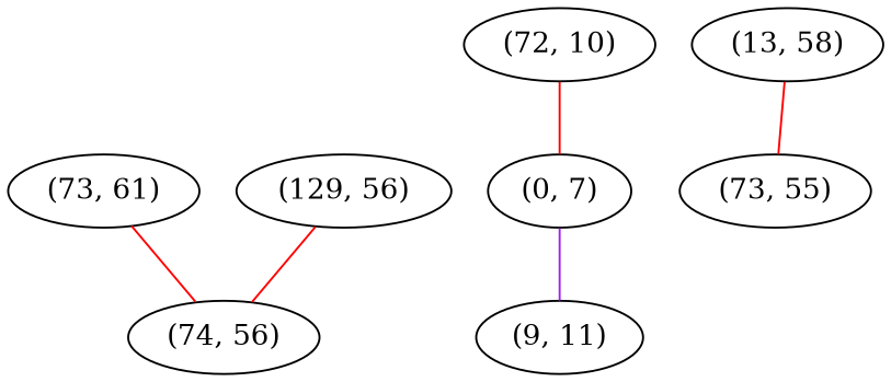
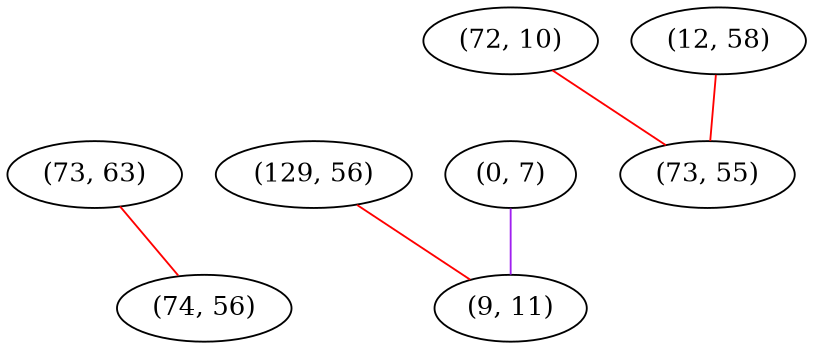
  graph {
    edge [color=red weight=1]
    "(129, 56)"
    "(74, 56)"
    n3 [label="(0, 7)"]
    "(9, 11)"
    "(72, 10)"
    "(73, 55)"
-   "(73, 61)"
-   "(12, 58)" [label="(13, 58)"]
-   "(129, 56)" -- "(74, 56)"
+   "(73, 61)" [label="(73, 63)"]
+   "(12, 58)"
+   "(129, 56)" -- "(9, 11)"
    n3 -- "(9, 11)" [color=purple weight=4]
-   "(72, 10)" -- n3
+   "(72, 10)" -- "(73, 55)"
    "(73, 61)" -- "(74, 56)"
    "(12, 58)" -- "(73, 55)"
  }
